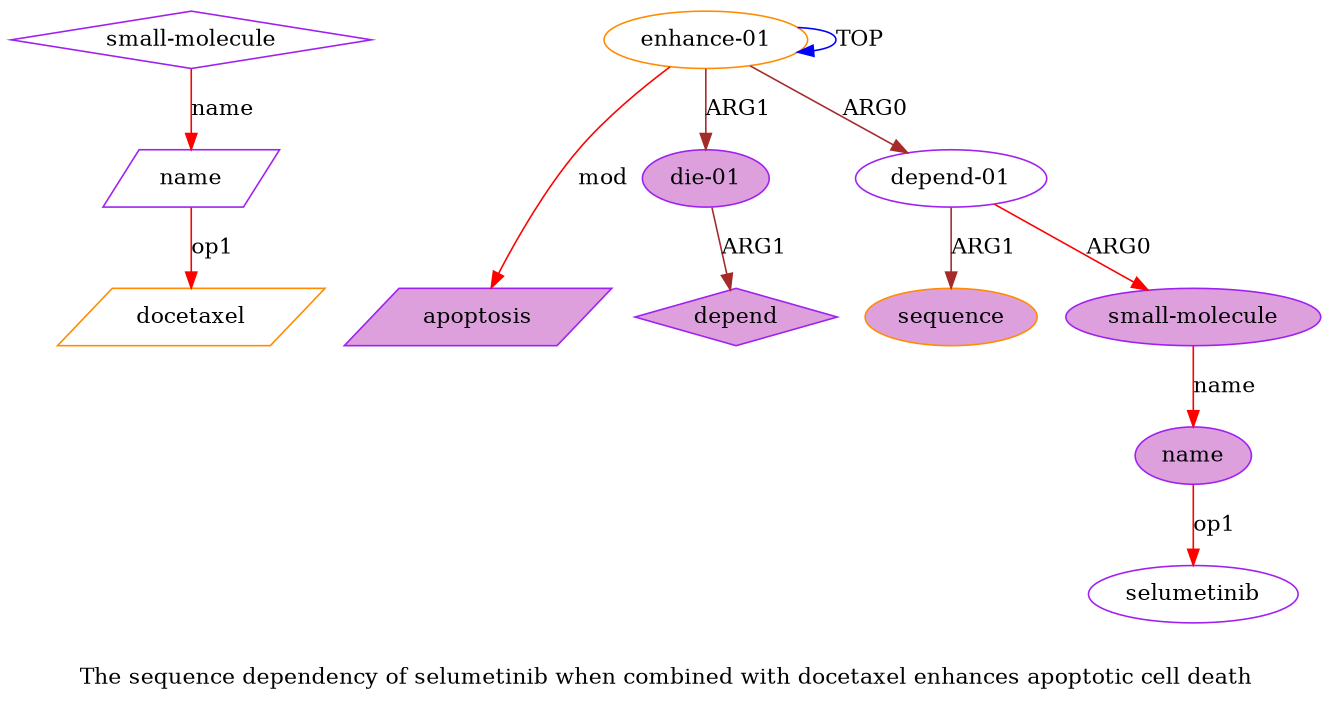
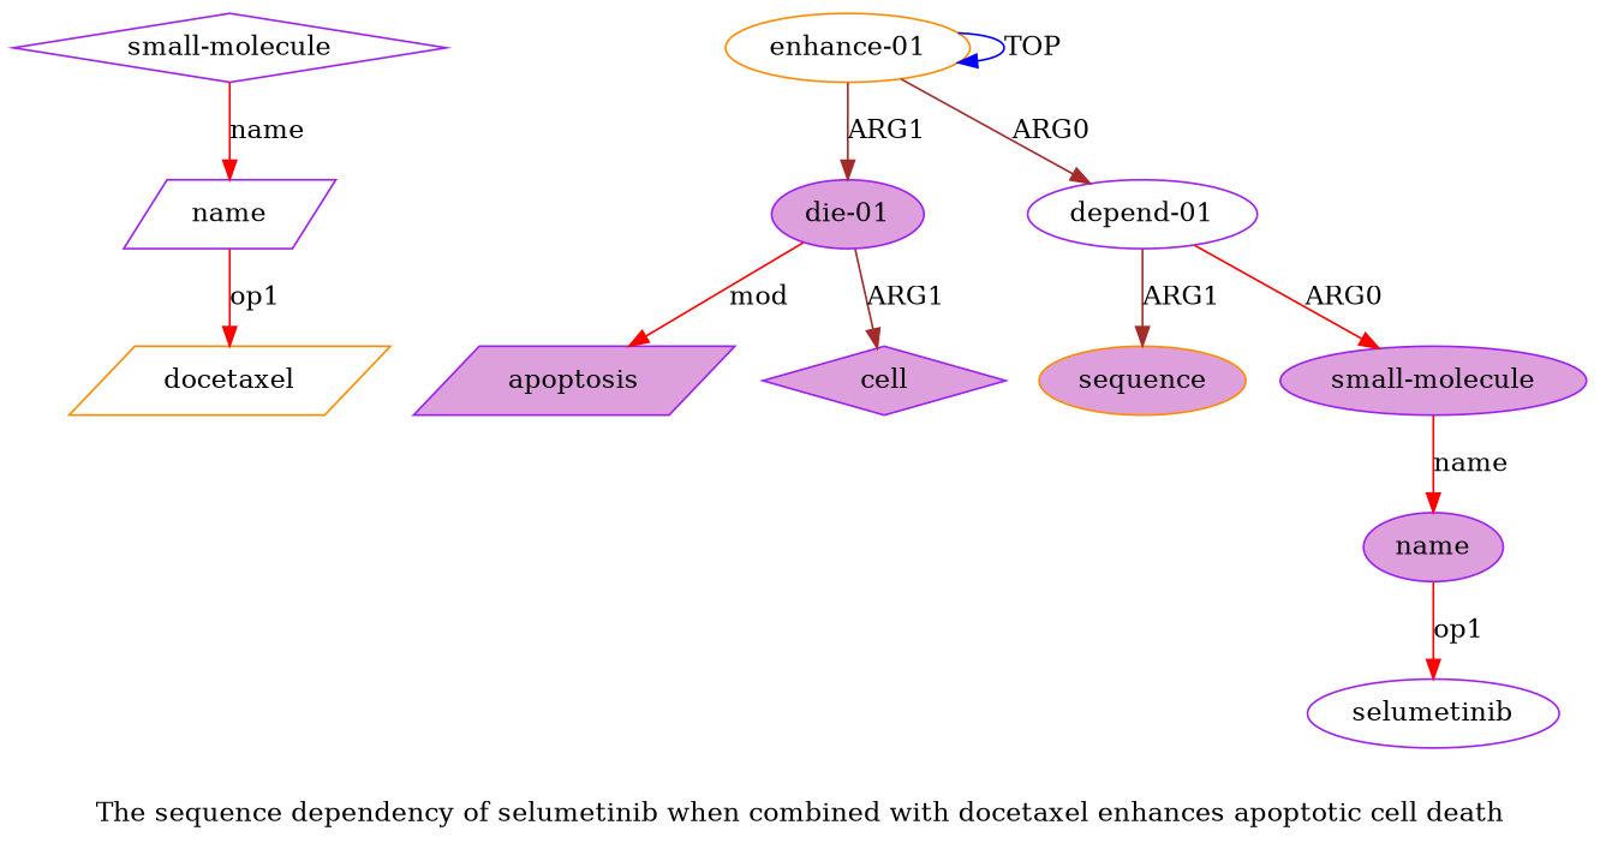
  digraph {
    label="The sequence dependency of selumetinib when combined with docetaxel enhances apoptotic cell death"
    node [color=purple fillcolor=white gold_ind=-1 gold_label="small-molecule" shape=ellipse style=filled test_ind=-1 test_label="small-molecule"]
    edge [color=red gold_label=ARG1 test_label=ARG1]
    n1 [color=darkorange gold_label=docetaxel label=docetaxel shape=parallelogram test_label=docetaxel]
    n2 [fillcolor=plum gold_ind=10 gold_label=apoptosis label=apoptosis shape=parallelogram test_ind=10 test_label=apoptosis]
    n3 [gold_ind=1 gold_label="depend-01" label="depend-01" test_ind=1 test_label="depend-01"]
    n4 [fillcolor=plum gold_ind=2 label="small-molecule" test_ind=2]
    n5 [color=darkorange fillcolor=plum gold_ind=7 gold_label=sequence label=sequence test_ind=7 test_label=sequence]
    n6 [fillcolor=plum gold_ind=3 gold_label=name label=name test_ind=3 test_label=name]
    n7 [gold_label=selumetinib label=selumetinib test_label=selumetinib]
    n8 [color=darkorange gold_ind=0 gold_label="enhance-01" label="enhance-01" test_ind=0 test_label="enhance-01"]
    n9 [fillcolor=plum gold_ind=8 gold_label="die-01" label="die-01" test_ind=8 test_label="die-01"]
-   n10 [fillcolor=plum gold_ind=9 gold_label=cell label=depend shape=diamond test_ind=9 test_label=cell]
+   n10 [fillcolor=plum gold_ind=9 gold_label=cell label=cell shape=diamond test_ind=9 test_label=cell]
    n11 [gold_ind=5 label="small-molecule" shape=diamond test_ind=5]
    n12 [gold_ind=6 gold_label=name label=name shape=parallelogram test_ind=6 test_label=name]
    n3 -> n4 [gold_label=ARG0 label=ARG0 test_label=ARG0]
    n3 -> n5 [color=brown label=ARG1]
    n4 -> n6 [gold_label=name label=name test_label=name]
    n6 -> n7 [gold_label=op1 label=op1 test_label=op1]
    n8 -> n3 [color=brown gold_label=ARG0 label=ARG0 test_label=ARG0]
    n8 -> n8 [color=blue gold_label=TOP label=TOP test_label=TOP]
    n8 -> n9 [color=brown label=ARG1]
-   n8 -> n2 [gold_label=mod label=mod test_label=mod]
+   n9 -> n2 [gold_label=mod label=mod test_label=mod]
    n9 -> n10 [color=brown label=ARG1]
    n11 -> n12 [gold_label=name label=name test_label=name]
    n12 -> n1 [gold_label=op1 label=op1 test_label=op1]
  }
